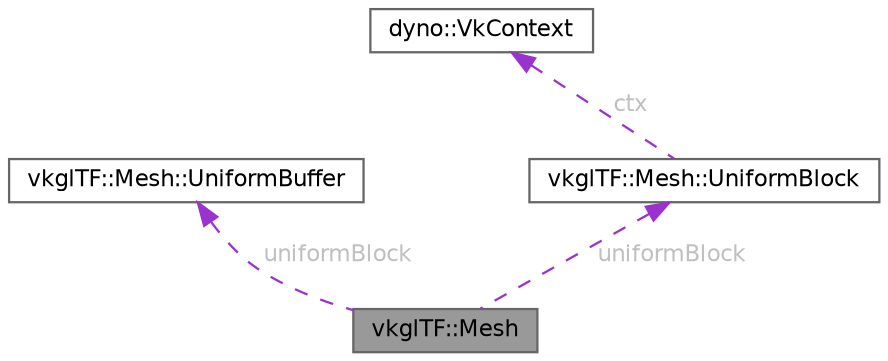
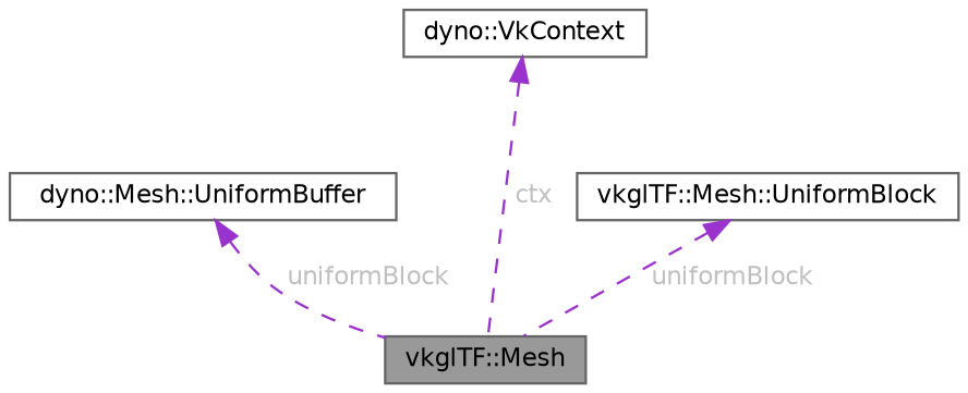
  digraph {
    node [color=gray40 fillcolor=white fontname=Helvetica fontsize=10 shape=box style=filled]
    edge [color=darkorchid3 dir=back fontcolor=grey fontname=Helvetica fontsize=10 labelfontname=Helvetica labelfontsize=10 style=dashed]
    n1 [fillcolor=grey60 fontcolor=black height=0.2 label="vkglTF::Mesh" width=0.4]
-   n2 [height=0.2 label="vkglTF::Mesh::UniformBuffer" width=0.4]
+   n2 [height=0.2 label="dyno::Mesh::UniformBuffer" width=0.4]
    n3 [height=0.2 label="vkglTF::Mesh::UniformBlock" width=0.4]
    n4 [height=0.2 label="dyno::VkContext" width=0.4]
    n2 -> n1 [label=" uniformBlock"]
    n3 -> n1 [label=" uniformBlock"]
-   n4 -> n3 [label=" ctx"]
+   n4 -> n1 [label=" ctx"]
  }
